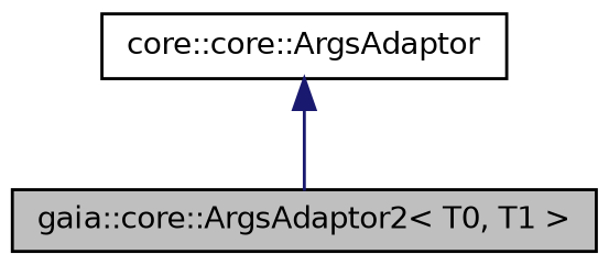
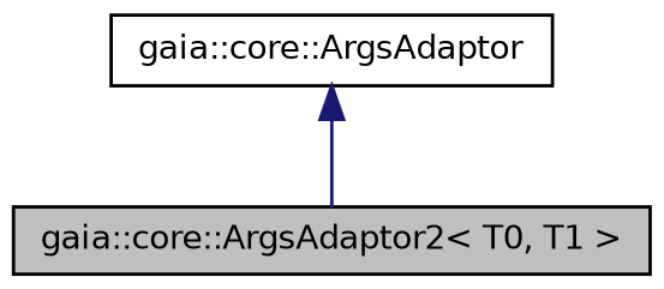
  digraph {
    node [color=black fontname=Helvetica fontsize=10 shape=record style=filled]
    n1 [fillcolor=grey75 fontcolor=black height=0.2 label="gaia::core::ArgsAdaptor2\< T0, T1 \>" width=0.4]
-   n2 [fillcolor=white height=0.2 label="core::core::ArgsAdaptor" width=0.4]
+   n2 [fillcolor=white height=0.2 label="gaia::core::ArgsAdaptor" width=0.4]
    n2 -> n1 [color=midnightblue dir=back fontname=Helvetica fontsize=10 labelfontname=Helvetica labelfontsize=10 style=solid]
  }
